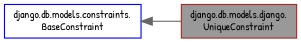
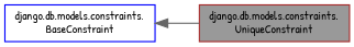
  digraph {
    rankdir=LR
    fontname="Patrick Hand"
    node [fontname="Patrick Hand" fontsize=10 shape=box style=filled]
-   n1 [color=brown fillcolor=grey60 fontcolor=black height=0.2 label="django.db.models.django.\lUniqueConstraint" width=0.4]
+   n1 [color=brown fillcolor=grey60 fontcolor=black height=0.2 label="django.db.models.constraints.\lUniqueConstraint" width=0.4]
    n2 [color=blue fillcolor=white height=0.2 label="django.db.models.constraints.\lBaseConstraint" width=0.4]
    n2 -> n1 [color=gray40 dir=back fontname="Patrick Hand" fontsize=10 labelfontname=Helvetica labelfontsize=10 style=solid]
  }
